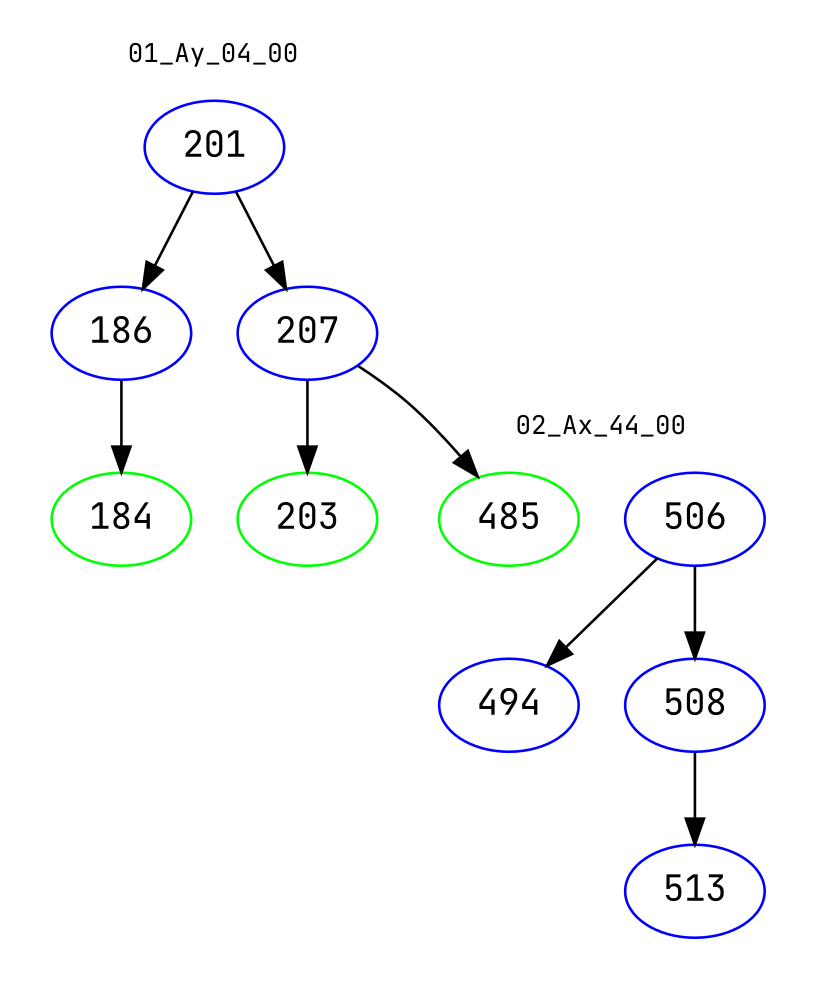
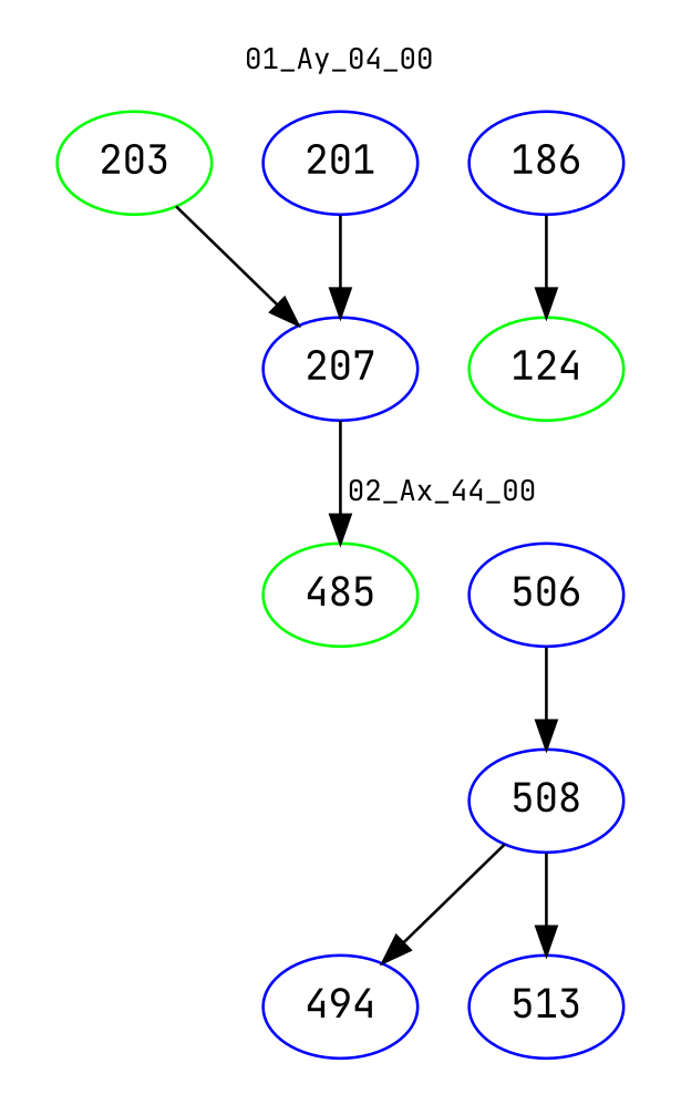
  digraph {
    fontname="JetBrains Mono"
    node [color=blue fontname="JetBrains Mono"]
    edge [color=black fontname="JetBrains Mono"]
    n1 [label=201]
    n2 [label=186]
    n3 [label=207]
-   n4 [color=green label=184]
+   n4 [color=green label=124]
    n5 [color=green label=203]
    n6 [label=506]
    n7 [label=494]
    n8 [label=508]
    n9 [color=green label=485]
    n10 [label=513]
    subgraph cluster_1 {
      color=white
      fontsize=10
      label="01_Ay_04_00"
      n1
      n2
      n3
      n4
      n5
    }
    subgraph cluster_2 {
      color=white
      fontsize=10
      label="02_Ax_44_00"
      n6
      n7
      n8
      n9
      n10
    }
-   n1 -> n2
    n1 -> n3
    n2 -> n4
-   n3 -> n5
+   n5 -> n3
    n3 -> n9
-   n6 -> n7
+   n8 -> n7
    n6 -> n8
    n8 -> n10
  }
